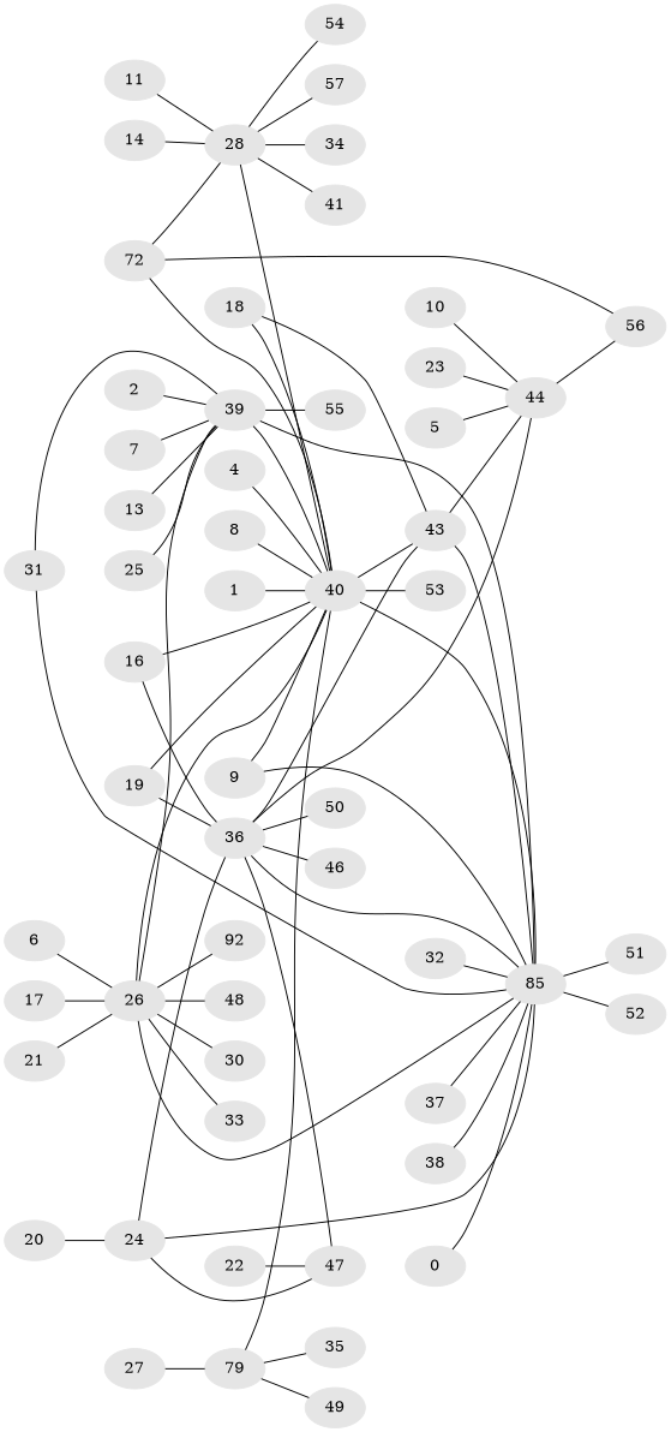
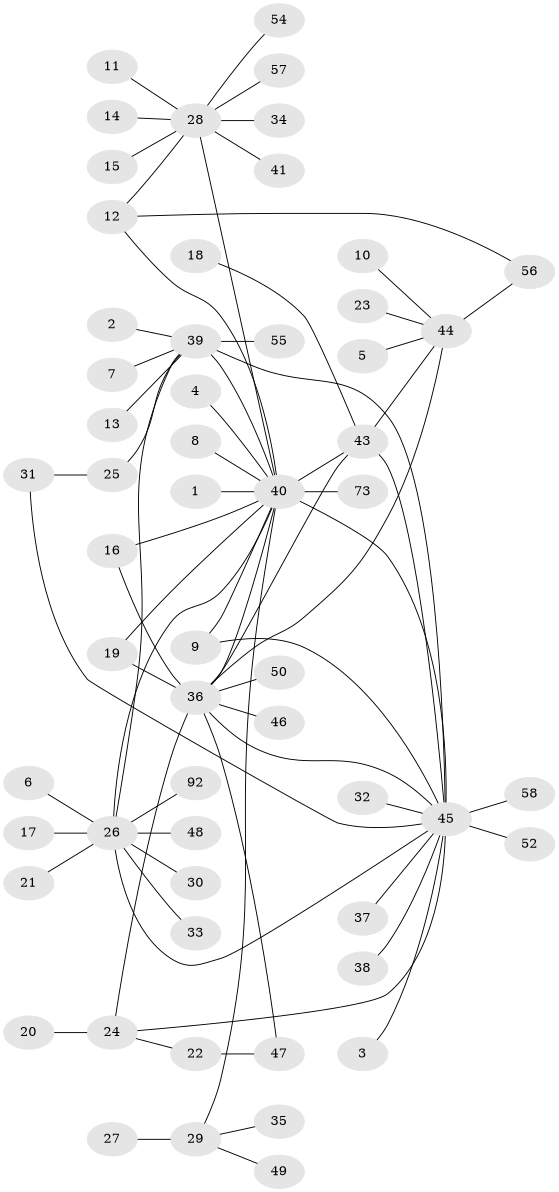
  graph {
    rankdir=LR
    node [color=gray90 style=filled]
    edge [weight=1.0]
    1
    40
-   45 [label=85]
+   45
    43
-   53
+   53 [label=73]
    2
    39
    55
-   3 [label=0]
-   51
+   3
+   51 [label=58]
    52
    4
    5
    44
    56
    6
    26
    30
    33
    n20 [label=92]
    48
    7
    8
    9
    10
    11
    28
    34
    41
    54
    57
-   12 [label=72]
+   12
    13
    14
+   15
    16
    36
    47
    46
    50
    17
    18
    19
    20
    24
    21
    22
    23
    25
    27
-   29 [label=79]
+   29
    35
    49
    31
    32
    37
    38
    1 -- 40
    40 -- 45
    40 -- 43
    40 -- 53
    45 -- 51
    45 -- 52
    43 -- 45
    43 -- 44
    2 -- 39
    39 -- 40
    39 -- 45
    39 -- 55
    3 -- 45
    4 -- 40
    5 -- 44
    44 -- 56
    6 -- 26
    26 -- 40
    26 -- 45
    26 -- 39
    26 -- 30
    26 -- 33
    26 -- n20
    26 -- 48
    7 -- 39
    8 -- 40
    9 -- 40
    9 -- 45
    10 -- 44
    11 -- 28
    28 -- 40
    28 -- 34
    28 -- 41
    28 -- 54
    28 -- 57
    12 -- 40
    12 -- 56
    12 -- 28
    13 -- 39
    14 -- 28
+   15 -- 28
    16 -- 40
    16 -- 36
    36 -- 45
    36 -- 43
    36 -- 44
    36 -- 47
    36 -- 46
    36 -- 50
    17 -- 26
-   18 -- 40
+   36 -- 40
    18 -- 43
    19 -- 40
    19 -- 36
    20 -- 24
    24 -- 45
    24 -- 36
-   24 -- 47
+   24 -- 22
    21 -- 26
    22 -- 47
    23 -- 44
    25 -- 39
    27 -- 29
    29 -- 40
    29 -- 35
    29 -- 49
    31 -- 45
-   31 -- 39
+   31 -- 25
    32 -- 45
    37 -- 45
    38 -- 45
  }
